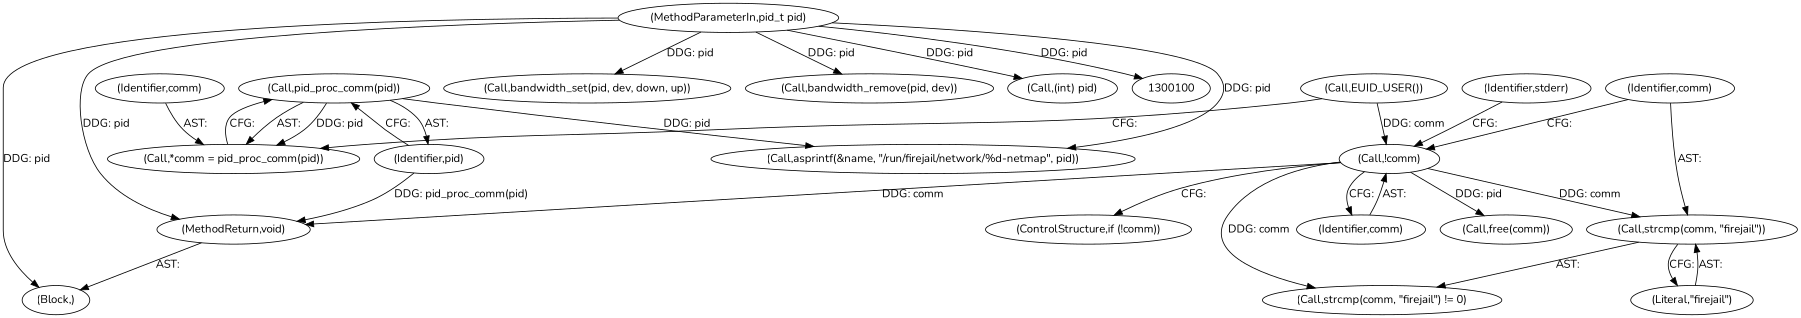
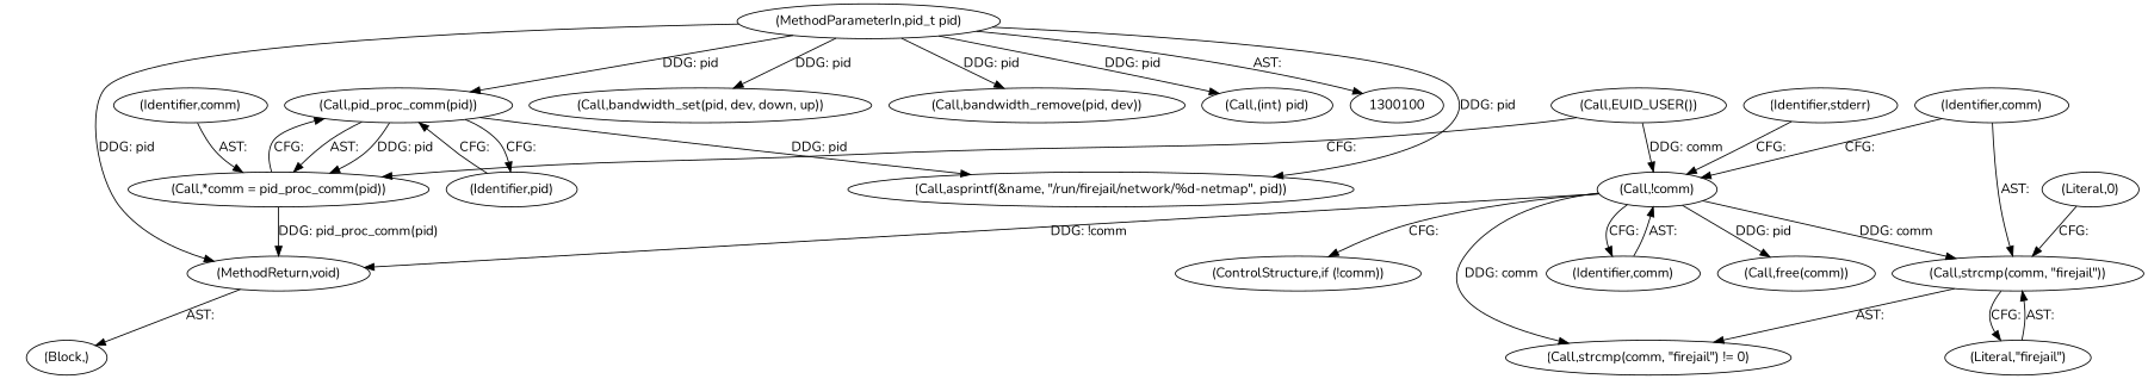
  digraph {
    fontname=Nunito
    node [fontname=Nunito]
    edge [fontname=Nunito]
    n1 [label="(Call,strcmp(comm, \"firejail\"))"]
    n2 [label="(Literal,\"firejail\")"]
    n3 [label="(Call,strcmp(comm, \"firejail\") != 0)"]
    n4 [label="(Call,!comm)"]
    n5 [label="(Identifier,comm)"]
    n6 [label="(Call,free(comm))"]
    n7 [label="(MethodReturn,void)"]
    n8 [label="(ControlStructure,if (!comm))"]
    n9 [label="(Block,)"]
    n10 [label="(Call,*comm = pid_proc_comm(pid))"]
    n11 [label="(Call,pid_proc_comm(pid))"]
    n12 [label="(Call,asprintf(&name, \"/run/firejail/network/%d-netmap\", pid))"]
    n13 [label="(Identifier,pid)"]
    n14 [label="(MethodParameterIn,pid_t pid)"]
    n15 [label="(Call,bandwidth_set(pid, dev, down, up))"]
    n16 [label="(Call,bandwidth_remove(pid, dev))"]
    n17 [label="(Call,(int) pid)"]
    n18 [label=1300100]
    n19 [label="(Identifier,comm)"]
    n20 [label="(Identifier,stderr)"]
+   n21 [label="(Literal,0)"]
    n22 [label="(Identifier,comm)"]
    n23 [label="(Call,EUID_USER())"]
    n1 -> n2 [label="CFG: "]
    n1 -> n3 [label="AST: "]
    n2 -> n1 [label="AST: "]
    n4 -> n1 [label="DDG: comm"]
    n4 -> n3 [label="DDG: comm"]
    n4 -> n5 [label="CFG: "]
    n4 -> n6 [label="DDG: pid"]
-   n4 -> n7 [label="DDG: comm"]
+   n4 -> n7 [label="DDG: !comm"]
    n4 -> n8 [label="CFG: "]
    n5 -> n4 [label="AST: "]
    n7 -> n9 [label="AST: "]
-   n13 -> n7 [label="DDG: pid_proc_comm(pid)"]
+   n10 -> n7 [label="DDG: pid_proc_comm(pid)"]
    n10 -> n11 [label="CFG: "]
    n11 -> n10 [label="AST: "]
    n11 -> n10 [label="DDG: pid"]
    n11 -> n12 [label="DDG: pid"]
-   n11 -> n13 [label="AST: "]
+   n11 -> n13 [label="CFG: "]
    n13 -> n11 [label="CFG: "]
    n14 -> n7 [label="DDG: pid"]
-   n14 -> n9 [label="DDG: pid"]
+   n14 -> n11 [label="DDG: pid"]
    n14 -> n12 [label="DDG: pid"]
    n14 -> n15 [label="DDG: pid"]
    n14 -> n16 [label="DDG: pid"]
    n14 -> n17 [label="DDG: pid"]
-   n14 -> n18 [label="DDG: pid"]
+   n14 -> n18 [label="AST: "]
    n19 -> n10 [label="AST: "]
    n20 -> n4 [label="CFG: "]
+   n21 -> n1 [label="CFG: "]
    n22 -> n1 [label="AST: "]
    n22 -> n4 [label="CFG: "]
    n23 -> n4 [label="DDG: comm"]
    n23 -> n10 [label="CFG: "]
  }
